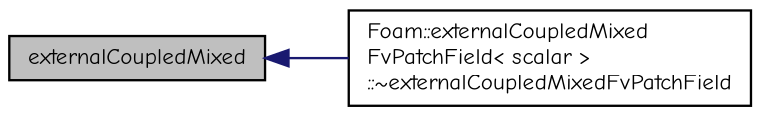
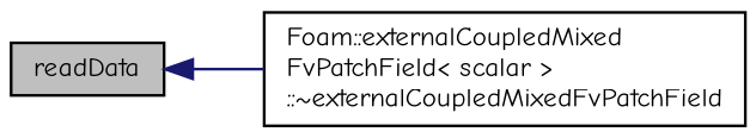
  digraph {
    rankdir=LR
    fontname="Comic Neue"
    node [color=black fontname="Comic Neue" fontsize=10 shape=record]
-   n1 [fillcolor=grey75 fontcolor=black height=0.2 label=externalCoupledMixed style=filled width=0.4]
+   n1 [fillcolor=grey75 fontcolor=black height=0.2 label=readData style=filled width=0.4]
    n2 [height=0.2 label="Foam::externalCoupledMixed\lFvPatchField\< scalar \>\l::~externalCoupledMixedFvPatchField" width=0.4]
    n1 -> n2 [color=midnightblue dir=back fontname="Comic Neue" fontsize=10 labelfontname=FreeSans labelfontsize=10 style=solid]
  }
